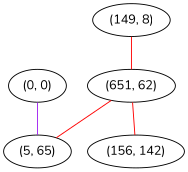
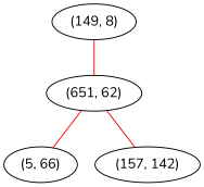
  graph {
    fontname=Nunito
    node [fontname=Nunito]
    edge [color=red fontname=Nunito weight=1]
    n1 [label="(149, 8)"]
    n2 [label="(651, 62)"]
-   "(5, 66)" [label="(5, 65)"]
-   "(156, 142)"
-   "(0, 0)"
+   "(5, 66)"
+   "(156, 142)" [label="(157, 142)"]
    n1 -- n2
    n2 -- "(5, 66)"
    n2 -- "(156, 142)"
-   "(0, 0)" -- "(5, 66)" [color=purple weight=4]
  }
